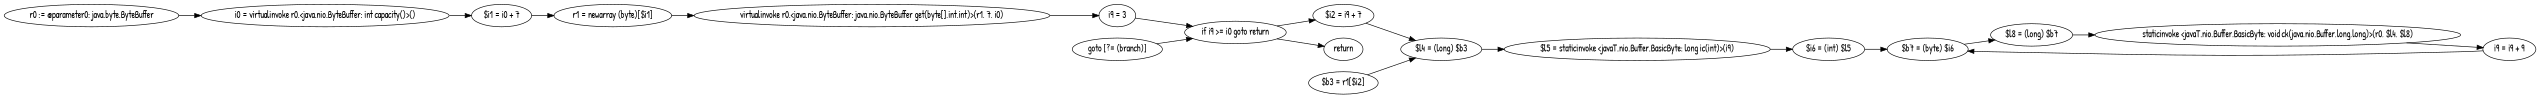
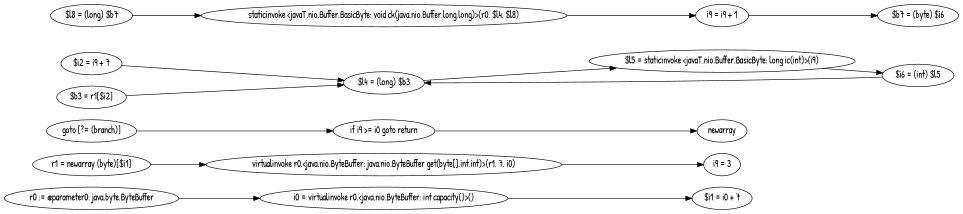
  digraph {
    fontname="Patrick Hand"
    rankdir=LR
    node [fontname="Patrick Hand"]
    edge [fontname="Patrick Hand"]
    n1 [label="r0 := @parameter0: java.byte.ByteBuffer"]
    "i0 = virtualinvoke r0.<java.nio.ByteBuffer: int capacity()>()"
    "$i1 = i0 + 7"
    "r1 = newarray (byte)[$i1]"
    "virtualinvoke r0.<java.nio.ByteBuffer: java.nio.ByteBuffer get(byte[],int,int)>(r1, 7, i0)"
    n6 [label="i9 = 3"]
    "if i9 >= i0 goto return"
    "$i2 = i9 + 7"
-   return
+   return [label=newarray]
    "$l4 = (long) $b3"
    "$b3 = r1[$i2]"
    "$l5 = staticinvoke <javaT.nio.Buffer.BasicByte: long ic(int)>(i9)"
    "$i6 = (int) $l5"
    "$b7 = (byte) $i6"
    "$l8 = (long) $b7"
    "staticinvoke <javaT.nio.Buffer.BasicByte: void ck(java.nio.Buffer,long,long)>(r0, $l4, $l8)"
-   "i9 = i9 + 1" [label="i9 = i9 + 9"]
+   "i9 = i9 + 1"
    "goto [?= (branch)]"
    n1 -> "i0 = virtualinvoke r0.<java.nio.ByteBuffer: int capacity()>()"
    "i0 = virtualinvoke r0.<java.nio.ByteBuffer: int capacity()>()" -> "$i1 = i0 + 7"
-   "$i1 = i0 + 7" -> "r1 = newarray (byte)[$i1]"
    "r1 = newarray (byte)[$i1]" -> "virtualinvoke r0.<java.nio.ByteBuffer: java.nio.ByteBuffer get(byte[],int,int)>(r1, 7, i0)"
    "virtualinvoke r0.<java.nio.ByteBuffer: java.nio.ByteBuffer get(byte[],int,int)>(r1, 7, i0)" -> n6
-   n6 -> "if i9 >= i0 goto return"
-   "if i9 >= i0 goto return" -> "$i2 = i9 + 7"
    "if i9 >= i0 goto return" -> return
    "$i2 = i9 + 7" -> "$l4 = (long) $b3"
    "$l4 = (long) $b3" -> "$l5 = staticinvoke <javaT.nio.Buffer.BasicByte: long ic(int)>(i9)"
    "$b3 = r1[$i2]" -> "$l4 = (long) $b3"
    "$l5 = staticinvoke <javaT.nio.Buffer.BasicByte: long ic(int)>(i9)" -> "$i6 = (int) $l5"
-   "$i6 = (int) $l5" -> "$b7 = (byte) $i6"
-   "$b7 = (byte) $i6" -> "$l8 = (long) $b7"
+   "$i6 = (int) $l5" -> "$l4 = (long) $b3"
    "$l8 = (long) $b7" -> "staticinvoke <javaT.nio.Buffer.BasicByte: void ck(java.nio.Buffer,long,long)>(r0, $l4, $l8)"
    "staticinvoke <javaT.nio.Buffer.BasicByte: void ck(java.nio.Buffer,long,long)>(r0, $l4, $l8)" -> "i9 = i9 + 1"
    "i9 = i9 + 1" -> "$b7 = (byte) $i6"
    "goto [?= (branch)]" -> "if i9 >= i0 goto return"
  }
